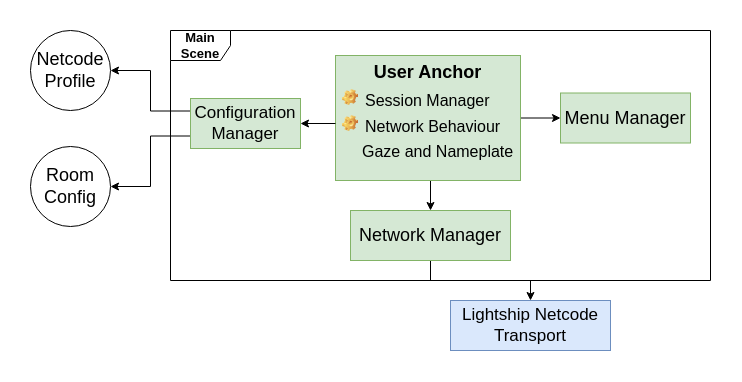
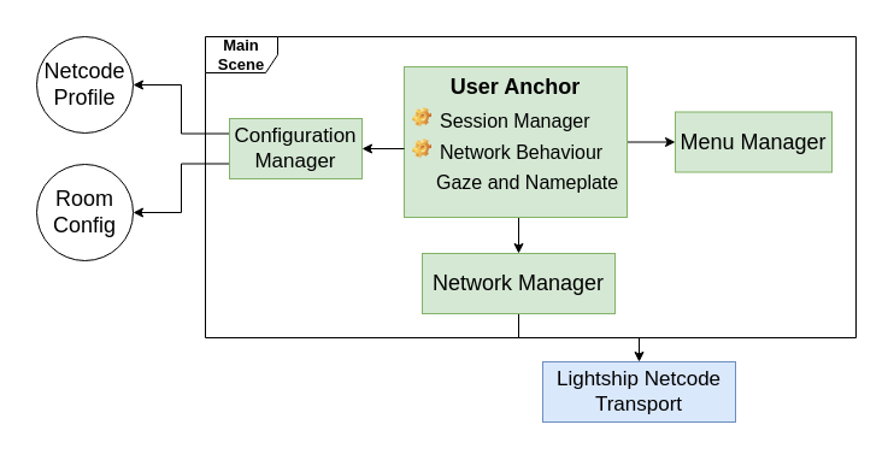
  <mxCell id="0" />
  <mxCell id="1" parent="0" />
  <mxCell id="2" value="" style="rounded=0;whiteSpace=wrap;html=1;strokeColor=none;" vertex="1" parent="1"><mxGeometry x="20" y="20" width="700" height="340" as="geometry" /></mxCell>
  <mxCell id="3" style="edgeStyle=orthogonalEdgeStyle;rounded=0;orthogonalLoop=1;jettySize=auto;html=1;exitX=0.5;exitY=1;exitDx=0;exitDy=0;entryX=0.5;entryY=0;entryDx=0;entryDy=0;" edge="1" parent="1" source="5" target="10"><mxGeometry relative="1" as="geometry" /></mxCell>
  <mxCell id="4" style="edgeStyle=orthogonalEdgeStyle;rounded=0;orthogonalLoop=1;jettySize=auto;html=1;exitX=1;exitY=0.5;exitDx=0;exitDy=0;entryX=0;entryY=0.5;entryDx=0;entryDy=0;" edge="1" parent="1" source="5" target="13"><mxGeometry relative="1" as="geometry" /></mxCell>
  <mxCell id="5" value="User Anchor" style="html=1;whiteSpace=wrap;verticalAlign=top;fontSize=18;fontStyle=1;fillColor=#d5e8d4;strokeColor=#82b366;" parent="1" vertex="1"><mxGeometry x="335" y="55" width="185" height="125" as="geometry" /></mxCell>
  <mxCell id="6" style="edgeStyle=orthogonalEdgeStyle;rounded=0;orthogonalLoop=1;jettySize=auto;html=1;exitX=0;exitY=0.25;exitDx=0;exitDy=0;entryX=1;entryY=0.5;entryDx=0;entryDy=0;" edge="1" parent="1" source="8" target="15"><mxGeometry relative="1" as="geometry" /></mxCell>
  <mxCell id="7" style="edgeStyle=orthogonalEdgeStyle;rounded=0;orthogonalLoop=1;jettySize=auto;html=1;exitX=0;exitY=0.75;exitDx=0;exitDy=0;entryX=1;entryY=0.5;entryDx=0;entryDy=0;" edge="1" parent="1" source="8" target="16"><mxGeometry relative="1" as="geometry" /></mxCell>
  <mxCell id="8" value="Configuration Manager" style="html=1;whiteSpace=wrap;fontSize=17;fillColor=#d5e8d4;strokeColor=#82b366;" parent="1" vertex="1"><mxGeometry x="190" y="98" width="110" height="50" as="geometry" /></mxCell>
  <mxCell id="9" style="edgeStyle=orthogonalEdgeStyle;rounded=0;orthogonalLoop=1;jettySize=auto;html=1;exitX=0.5;exitY=1;exitDx=0;exitDy=0;entryX=0.5;entryY=0;entryDx=0;entryDy=0;" parent="1" source="10" target="12" edge="1"><mxGeometry relative="1" as="geometry" /></mxCell>
  <mxCell id="10" value="Network Manager" style="html=1;whiteSpace=wrap;fontSize=18;fillColor=#d5e8d4;strokeColor=#82b366;" parent="1" vertex="1"><mxGeometry x="350" y="210" width="160" height="50" as="geometry" /></mxCell>
  <mxCell id="11" value="Main Scene" style="shape=umlFrame;whiteSpace=wrap;html=1;pointerEvents=0;fontStyle=1;fontSize=13;" parent="1" vertex="1"><mxGeometry x="170" y="30" width="540" height="250" as="geometry" /></mxCell>
  <mxCell id="12" value="Lightship Netcode Transport" style="html=1;whiteSpace=wrap;fontSize=17;fillColor=#dae8fc;strokeColor=#6c8ebf;" parent="1" vertex="1"><mxGeometry x="450" y="300" width="160" height="50" as="geometry" /></mxCell>
  <mxCell id="13" value="Menu Manager" style="html=1;whiteSpace=wrap;fontSize=18;fillColor=#d5e8d4;strokeColor=#82b366;" parent="1" vertex="1"><mxGeometry x="560" y="92.5" width="130" height="50" as="geometry" /></mxCell>
  <mxCell id="14" value="Session Manager" style="label;fontStyle=0;strokeColor=none;fillColor=none;align=left;verticalAlign=top;overflow=hidden;spacingLeft=28;spacingRight=4;rotatable=0;points=[[0,0.5],[1,0.5]];portConstraint=eastwest;imageWidth=16;imageHeight=16;whiteSpace=wrap;html=1;image=img/clipart/Gear_128x128.png;fontSize=16;" parent="1" vertex="1"><mxGeometry x="335" y="84" width="160" height="26" as="geometry" /></mxCell>
  <mxCell id="15" value="Netcode Profile" style="ellipse;whiteSpace=wrap;html=1;aspect=fixed;fontSize=18;" vertex="1" parent="1"><mxGeometry x="30" y="30" width="80" height="80" as="geometry" /></mxCell>
- <mxCell id="16" value="Room Config" style="ellipse;whiteSpace=wrap;html=1;aspect=fixed;fontSize=18;" vertex="1" parent="1"><mxGeometry x="30" y="146" width="80" height="80" as="geometry" /></mxCell>
+ <mxCell id="16" value="Room Config" style="ellipse;whiteSpace=wrap;html=1;aspect=fixed;fontSize=18;" vertex="1" parent="1"><mxGeometry x="30" y="136" width="80" height="80" as="geometry" /></mxCell>
  <mxCell id="17" value="Gaze and Nameplate" style="text;html=1;align=left;verticalAlign=middle;whiteSpace=wrap;rounded=0;fontSize=16;" vertex="1" parent="1"><mxGeometry x="360" y="136" width="160" height="30" as="geometry" /></mxCell>
  <mxCell id="18" style="edgeStyle=orthogonalEdgeStyle;rounded=0;orthogonalLoop=1;jettySize=auto;html=1;exitX=0;exitY=0.5;exitDx=0;exitDy=0;entryX=1;entryY=0.5;entryDx=0;entryDy=0;" edge="1" parent="1" source="19" target="8"><mxGeometry relative="1" as="geometry" /></mxCell>
  <mxCell id="19" value="Network Behaviour" style="label;fontStyle=0;strokeColor=none;fillColor=none;align=left;verticalAlign=top;overflow=hidden;spacingLeft=28;spacingRight=4;rotatable=0;points=[[0,0.5],[1,0.5]];portConstraint=eastwest;imageWidth=16;imageHeight=16;whiteSpace=wrap;html=1;image=img/clipart/Gear_128x128.png;fontSize=16;" vertex="1" parent="1"><mxGeometry x="335" y="110" width="175" height="26" as="geometry" /></mxCell>
